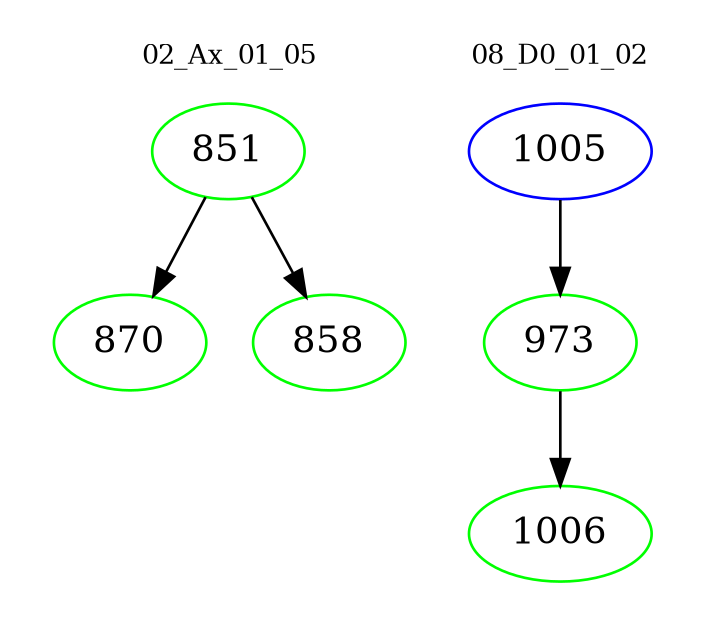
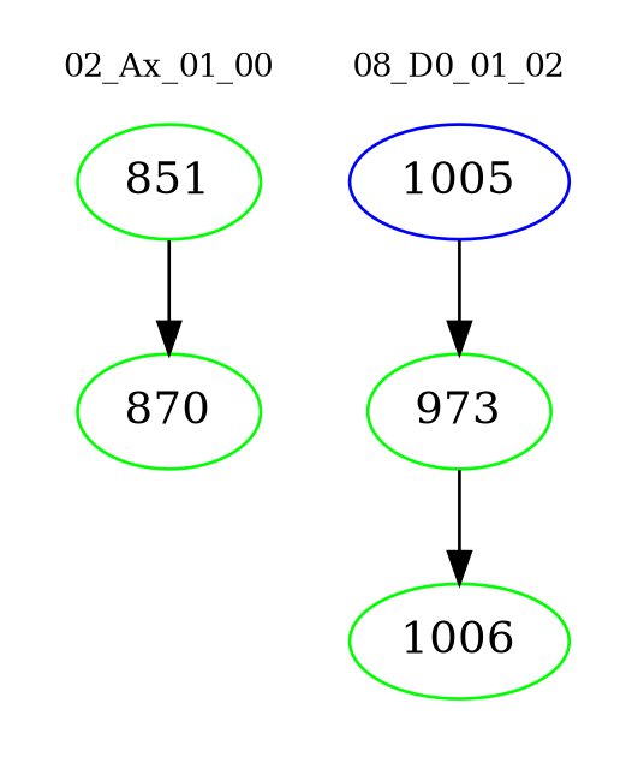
  digraph {
    node [color=green]
    edge [color=black]
    n1 [label=870]
    n2 [label=851]
-   n3 [label=858]
    n4 [color=blue label=1005]
    n5 [label=973]
    n6 [label=1006]
    subgraph cluster_1 {
      color=white
      fontsize=10
-     label="02_Ax_01_05"
+     label="02_Ax_01_00"
      n1
      n2
-     n3
    }
    subgraph cluster_2 {
      color=white
      fontsize=10
      label="08_D0_01_02"
      n4
      n5
      n6
    }
    n2 -> n1
-   n2 -> n3
    n4 -> n5
    n5 -> n6
  }
